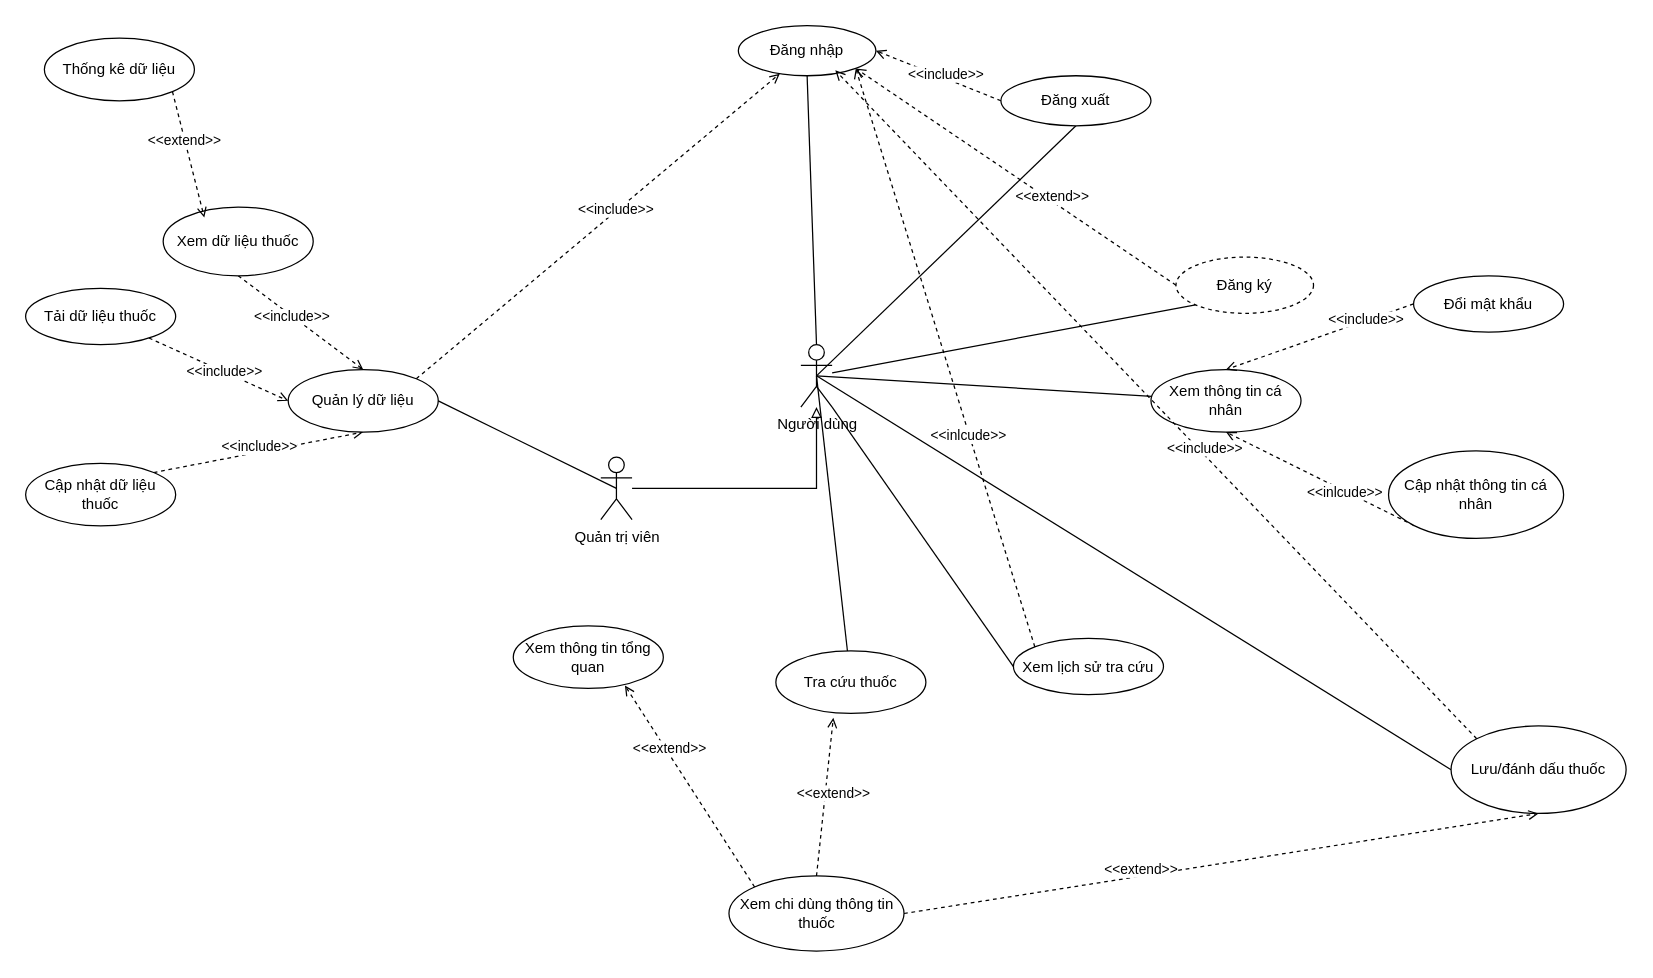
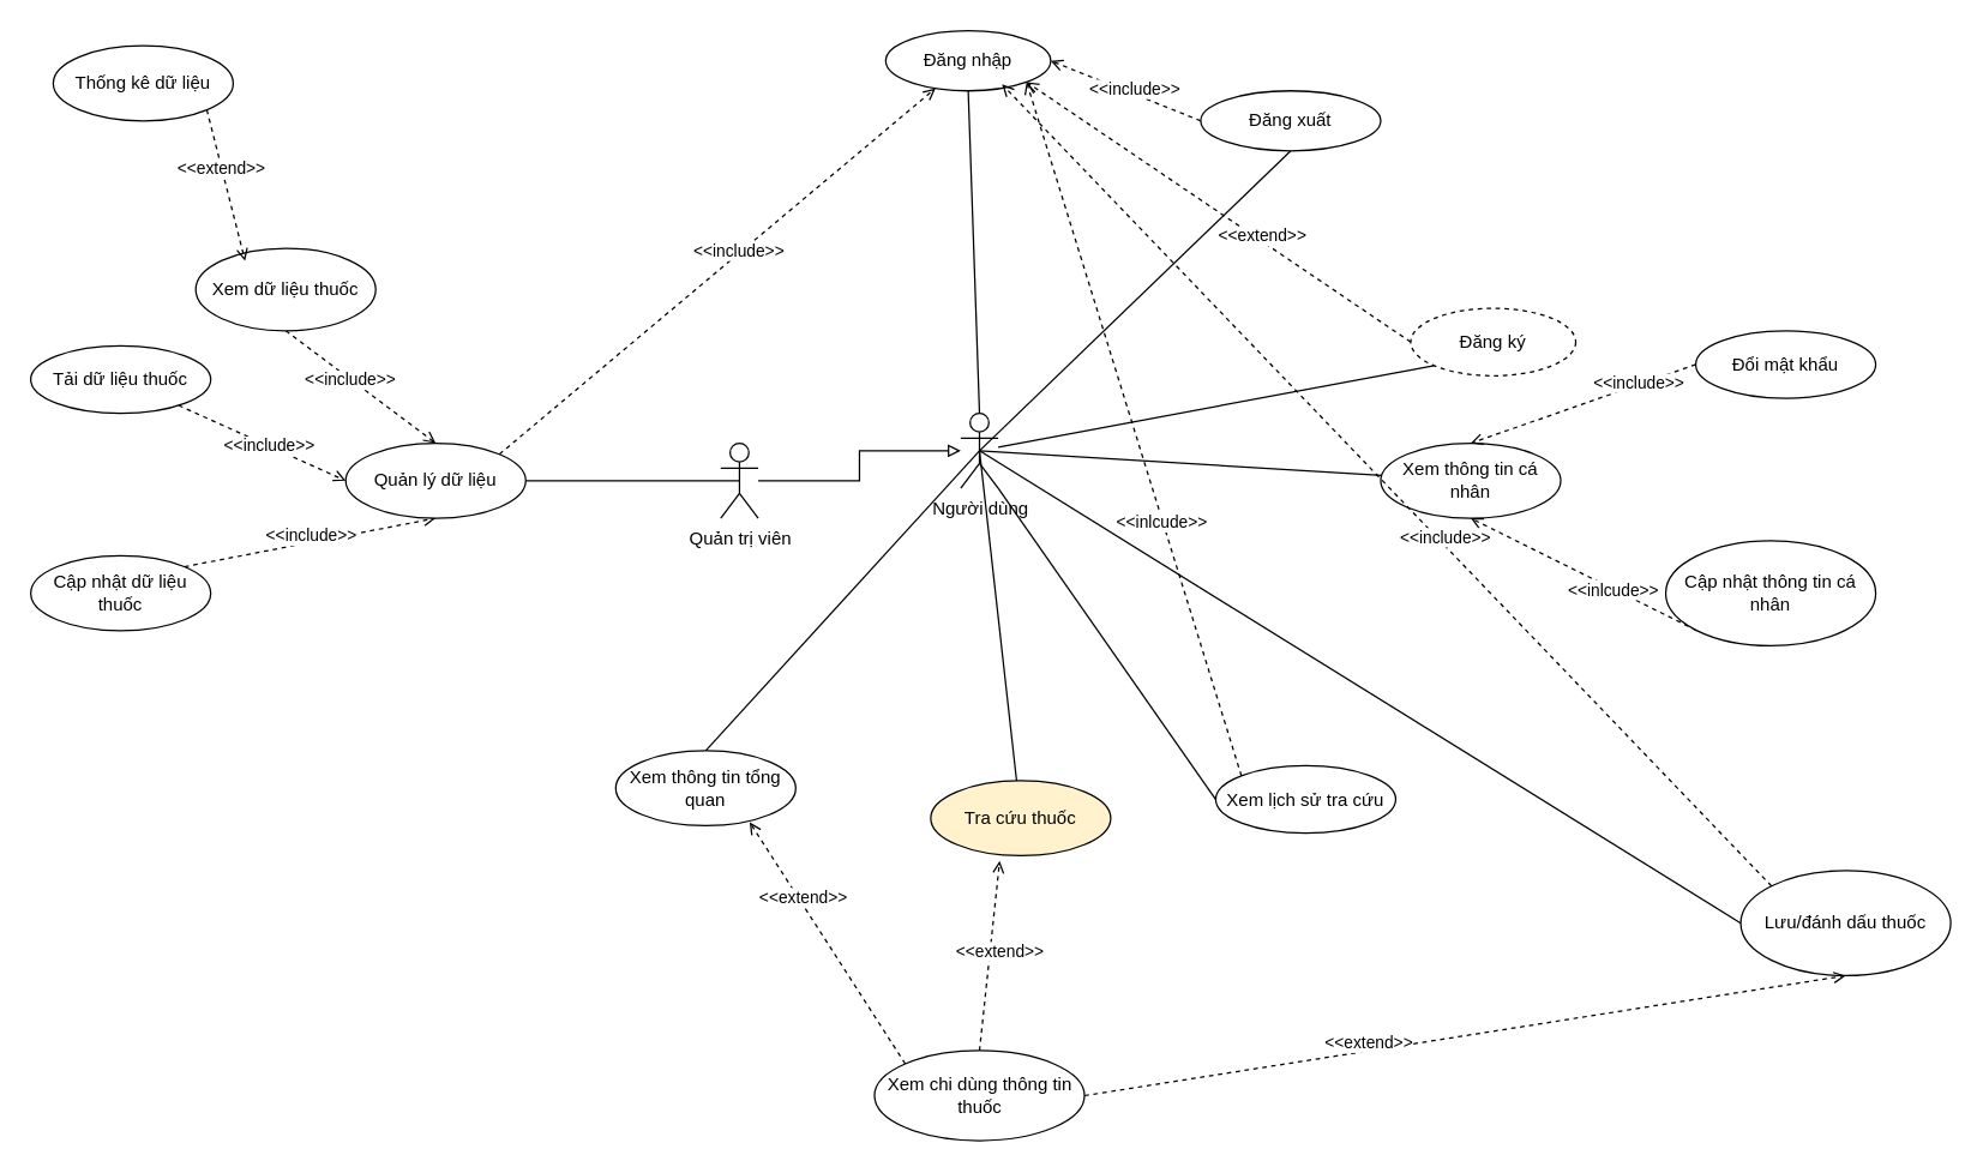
  <mxCell id="0" />
  <mxCell id="1" parent="0" />
  <mxCell id="2" style="edgeStyle=orthogonalEdgeStyle;rounded=0;orthogonalLoop=1;jettySize=auto;html=1;endArrow=block;endFill=0;" parent="1" source="3" target="12" edge="1"><mxGeometry relative="1" as="geometry" /></mxCell>
- <mxCell id="3" value="Quản trị viên" style="shape=umlActor;verticalLabelPosition=bottom;verticalAlign=top;html=1;outlineConnect=0;" parent="1" vertex="1"><mxGeometry x="480" y="365" width="25" height="50" as="geometry" /></mxCell>
+ <mxCell id="3" value="Quản trị viên" style="shape=umlActor;verticalLabelPosition=bottom;verticalAlign=top;html=1;outlineConnect=0;" parent="1" vertex="1"><mxGeometry x="480" y="295" width="25" height="50" as="geometry" /></mxCell>
  <mxCell id="4" style="rounded=0;orthogonalLoop=1;jettySize=auto;html=1;entryX=0;entryY=1;entryDx=0;entryDy=0;endArrow=none;endFill=0;" parent="1" source="12" target="16" edge="1"><mxGeometry relative="1" as="geometry" /></mxCell>
  <mxCell id="5" style="rounded=0;orthogonalLoop=1;jettySize=auto;html=1;exitX=0.5;exitY=0;exitDx=0;exitDy=0;exitPerimeter=0;entryX=0.5;entryY=1;entryDx=0;entryDy=0;endArrow=none;endFill=0;" parent="1" source="12" target="13" edge="1"><mxGeometry relative="1" as="geometry" /></mxCell>
  <mxCell id="6" style="rounded=0;orthogonalLoop=1;jettySize=auto;html=1;exitX=0.5;exitY=0.5;exitDx=0;exitDy=0;exitPerimeter=0;entryX=0.5;entryY=1;entryDx=0;entryDy=0;endArrow=none;endFill=0;" parent="1" source="12" target="39" edge="1"><mxGeometry relative="1" as="geometry" /></mxCell>
  <mxCell id="7" style="rounded=0;orthogonalLoop=1;jettySize=auto;html=1;exitX=0.5;exitY=0.5;exitDx=0;exitDy=0;exitPerimeter=0;endArrow=none;endFill=0;" parent="1" source="12" target="17" edge="1"><mxGeometry relative="1" as="geometry" /></mxCell>
  <mxCell id="8" style="rounded=0;orthogonalLoop=1;jettySize=auto;html=1;exitX=0.5;exitY=0.5;exitDx=0;exitDy=0;exitPerimeter=0;endArrow=none;endFill=0;" parent="1" source="12" target="18" edge="1"><mxGeometry relative="1" as="geometry" /></mxCell>
+ <mxCell id="9" style="rounded=0;orthogonalLoop=1;jettySize=auto;html=1;exitX=0.5;exitY=0.5;exitDx=0;exitDy=0;exitPerimeter=0;entryX=0.5;entryY=0;entryDx=0;entryDy=0;endArrow=none;endFill=0;" parent="1" source="12" target="19" edge="1"><mxGeometry relative="1" as="geometry" /></mxCell>
  <mxCell id="10" style="rounded=0;orthogonalLoop=1;jettySize=auto;html=1;exitX=0.5;exitY=0.5;exitDx=0;exitDy=0;exitPerimeter=0;entryX=0;entryY=0.5;entryDx=0;entryDy=0;endArrow=none;endFill=0;" parent="1" source="12" target="45" edge="1"><mxGeometry relative="1" as="geometry" /></mxCell>
  <mxCell id="11" style="rounded=0;orthogonalLoop=1;jettySize=auto;html=1;exitX=1;exitY=1;exitDx=0;exitDy=0;exitPerimeter=0;endArrow=none;endFill=0;entryX=0;entryY=0.5;entryDx=0;entryDy=0;" parent="1" source="12" target="50" edge="1"><mxGeometry relative="1" as="geometry" /></mxCell>
  <mxCell id="12" value="Người dùng" style="shape=umlActor;verticalLabelPosition=bottom;verticalAlign=top;html=1;outlineConnect=0;" parent="1" vertex="1"><mxGeometry x="640" y="275" width="25" height="50" as="geometry" /></mxCell>
  <mxCell id="13" value="Đăng nhập" style="ellipse;whiteSpace=wrap;html=1;" parent="1" vertex="1"><mxGeometry x="590" y="20" width="110" height="40" as="geometry" /></mxCell>
  <mxCell id="14" style="rounded=0;orthogonalLoop=1;jettySize=auto;html=1;exitX=0;exitY=0.5;exitDx=0;exitDy=0;entryX=1;entryY=1;entryDx=0;entryDy=0;endArrow=open;endFill=0;dashed=1;" parent="1" source="16" target="13" edge="1"><mxGeometry relative="1" as="geometry" /></mxCell>
  <mxCell id="15" value="&amp;lt;&amp;lt;extend&amp;gt;&amp;gt;" style="edgeLabel;html=1;align=center;verticalAlign=middle;resizable=0;points=[];" parent="14" vertex="1" connectable="0"><mxGeometry x="-0.214" y="-2" relative="1" as="geometry"><mxPoint y="-1" as="offset" /></mxGeometry></mxCell>
  <mxCell id="16" value="Đăng ký" style="ellipse;whiteSpace=wrap;html=1;dashed=1;" parent="1" vertex="1"><mxGeometry x="940" y="205" width="110" height="45" as="geometry" /></mxCell>
  <mxCell id="17" value="Xem thông tin cá nhân" style="ellipse;whiteSpace=wrap;html=1;" parent="1" vertex="1"><mxGeometry x="920" y="295" width="120" height="50" as="geometry" /></mxCell>
- <mxCell id="18" value="Tra cứu thuốc" style="ellipse;whiteSpace=wrap;html=1;" parent="1" vertex="1"><mxGeometry x="620" y="520" width="120" height="50" as="geometry" /></mxCell>
+ <mxCell id="18" value="Tra cứu thuốc" style="ellipse;whiteSpace=wrap;html=1;fillColor=#fff2cc;" parent="1" vertex="1"><mxGeometry x="620" y="520" width="120" height="50" as="geometry" /></mxCell>
  <mxCell id="19" value="Xem thông tin tổng quan" style="ellipse;whiteSpace=wrap;html=1;" parent="1" vertex="1"><mxGeometry x="410" y="500" width="120" height="50" as="geometry" /></mxCell>
  <mxCell id="20" style="rounded=0;orthogonalLoop=1;jettySize=auto;html=1;exitX=0.5;exitY=1;exitDx=0;exitDy=0;entryX=0.5;entryY=0;entryDx=0;entryDy=0;endArrow=open;endFill=0;dashed=1;" parent="1" source="29" target="28" edge="1"><mxGeometry relative="1" as="geometry" /></mxCell>
  <mxCell id="21" value="&amp;lt;&amp;lt;include&amp;gt;&amp;gt;" style="edgeLabel;html=1;align=center;verticalAlign=middle;resizable=0;points=[];" parent="20" vertex="1" connectable="0"><mxGeometry x="-0.148" relative="1" as="geometry"><mxPoint y="1" as="offset" /></mxGeometry></mxCell>
  <mxCell id="22" style="rounded=0;orthogonalLoop=1;jettySize=auto;html=1;endArrow=open;endFill=0;dashed=1;entryX=0;entryY=0.5;entryDx=0;entryDy=0;" parent="1" source="30" target="28" edge="1"><mxGeometry relative="1" as="geometry" /></mxCell>
  <mxCell id="23" value="&amp;lt;&amp;lt;include&amp;gt;&amp;gt;" style="edgeLabel;html=1;align=center;verticalAlign=middle;resizable=0;points=[];" parent="22" vertex="1" connectable="0"><mxGeometry x="0.074" relative="1" as="geometry"><mxPoint as="offset" /></mxGeometry></mxCell>
  <mxCell id="24" style="rounded=0;orthogonalLoop=1;jettySize=auto;html=1;exitX=1;exitY=0;exitDx=0;exitDy=0;entryX=0.5;entryY=1;entryDx=0;entryDy=0;endArrow=open;endFill=0;dashed=1;" parent="1" source="42" target="28" edge="1"><mxGeometry relative="1" as="geometry" /></mxCell>
  <mxCell id="25" value="&amp;lt;&amp;lt;include&amp;gt;&amp;gt;" style="edgeLabel;html=1;align=center;verticalAlign=middle;resizable=0;points=[];" parent="24" vertex="1" connectable="0"><mxGeometry x="0.003" y="5" relative="1" as="geometry"><mxPoint x="1" as="offset" /></mxGeometry></mxCell>
  <mxCell id="26" style="rounded=0;orthogonalLoop=1;jettySize=auto;html=1;exitX=1;exitY=0;exitDx=0;exitDy=0;endArrow=open;endFill=0;dashed=1;" parent="1" source="28" target="13" edge="1"><mxGeometry relative="1" as="geometry" /></mxCell>
  <mxCell id="27" value="&amp;lt;&amp;lt;include&amp;gt;&amp;gt;" style="edgeLabel;html=1;align=center;verticalAlign=middle;resizable=0;points=[];" parent="26" vertex="1" connectable="0"><mxGeometry x="0.103" y="2" relative="1" as="geometry"><mxPoint as="offset" /></mxGeometry></mxCell>
  <mxCell id="28" value="Quản lý dữ liệu" style="ellipse;whiteSpace=wrap;html=1;" parent="1" vertex="1"><mxGeometry x="230" y="295" width="120" height="50" as="geometry" /></mxCell>
  <mxCell id="29" value="Xem dữ liệu thuốc" style="ellipse;whiteSpace=wrap;html=1;" parent="1" vertex="1"><mxGeometry x="130" y="165" width="120" height="55" as="geometry" /></mxCell>
  <mxCell id="30" value="Tải dữ liệu thuốc" style="ellipse;whiteSpace=wrap;html=1;" parent="1" vertex="1"><mxGeometry x="20" y="230" width="120" height="45" as="geometry" /></mxCell>
  <mxCell id="31" style="rounded=0;orthogonalLoop=1;jettySize=auto;html=1;exitX=0;exitY=1;exitDx=0;exitDy=0;entryX=0.5;entryY=1;entryDx=0;entryDy=0;dashed=1;endArrow=open;endFill=0;" parent="1" source="33" target="17" edge="1"><mxGeometry relative="1" as="geometry" /></mxCell>
  <mxCell id="32" value="&amp;lt;&amp;lt;inlcude&amp;gt;&amp;gt;" style="edgeLabel;html=1;align=center;verticalAlign=middle;resizable=0;points=[];" parent="31" vertex="1" connectable="0"><mxGeometry x="-0.259" relative="1" as="geometry"><mxPoint as="offset" /></mxGeometry></mxCell>
  <mxCell id="33" value="Cập nhật thông tin cá nhân" style="ellipse;whiteSpace=wrap;html=1;" parent="1" vertex="1"><mxGeometry x="1110" y="360" width="140" height="70" as="geometry" /></mxCell>
  <mxCell id="34" style="rounded=0;orthogonalLoop=1;jettySize=auto;html=1;exitX=0;exitY=0.5;exitDx=0;exitDy=0;entryX=0.5;entryY=0;entryDx=0;entryDy=0;endArrow=open;endFill=0;dashed=1;" parent="1" source="36" target="17" edge="1"><mxGeometry relative="1" as="geometry" /></mxCell>
  <mxCell id="35" value="&amp;lt;&amp;lt;include&amp;gt;&amp;gt;" style="edgeLabel;html=1;align=center;verticalAlign=middle;resizable=0;points=[];" parent="34" vertex="1" connectable="0"><mxGeometry x="-0.481" y="-2" relative="1" as="geometry"><mxPoint x="1" as="offset" /></mxGeometry></mxCell>
  <mxCell id="36" value="Đổi mật khẩu" style="ellipse;whiteSpace=wrap;html=1;" parent="1" vertex="1"><mxGeometry x="1130" y="220" width="120" height="45" as="geometry" /></mxCell>
  <mxCell id="37" style="rounded=0;orthogonalLoop=1;jettySize=auto;html=1;exitX=0;exitY=0.5;exitDx=0;exitDy=0;entryX=1;entryY=0.5;entryDx=0;entryDy=0;dashed=1;endArrow=open;endFill=0;" parent="1" source="39" target="13" edge="1"><mxGeometry relative="1" as="geometry" /></mxCell>
  <mxCell id="38" value="&amp;lt;&amp;lt;include&amp;gt;&amp;gt;" style="edgeLabel;html=1;align=center;verticalAlign=middle;resizable=0;points=[];" parent="37" vertex="1" connectable="0"><mxGeometry x="-0.089" y="-4" relative="1" as="geometry"><mxPoint as="offset" /></mxGeometry></mxCell>
  <mxCell id="39" value="Đăng xuất" style="ellipse;whiteSpace=wrap;html=1;" parent="1" vertex="1"><mxGeometry x="800" y="60" width="120" height="40" as="geometry" /></mxCell>
  <mxCell id="40" style="rounded=0;orthogonalLoop=1;jettySize=auto;html=1;exitX=0.5;exitY=0.5;exitDx=0;exitDy=0;exitPerimeter=0;entryX=1;entryY=0.5;entryDx=0;entryDy=0;endArrow=none;endFill=0;" parent="1" source="3" target="28" edge="1"><mxGeometry relative="1" as="geometry" /></mxCell>
  <mxCell id="41" value="Thống kê dữ liệu" style="ellipse;whiteSpace=wrap;html=1;" parent="1" vertex="1"><mxGeometry x="35" y="30" width="120" height="50" as="geometry" /></mxCell>
  <mxCell id="42" value="Cập nhật dữ liệu thuốc" style="ellipse;whiteSpace=wrap;html=1;" parent="1" vertex="1"><mxGeometry x="20" y="370" width="120" height="50" as="geometry" /></mxCell>
  <mxCell id="43" style="rounded=0;orthogonalLoop=1;jettySize=auto;html=1;exitX=1;exitY=1;exitDx=0;exitDy=0;entryX=0.274;entryY=0.151;entryDx=0;entryDy=0;entryPerimeter=0;dashed=1;endArrow=open;endFill=0;" parent="1" source="41" target="29" edge="1"><mxGeometry relative="1" as="geometry" /></mxCell>
  <mxCell id="44" value="&amp;lt;&amp;lt;extend&amp;gt;&amp;gt;" style="edgeLabel;html=1;align=center;verticalAlign=middle;resizable=0;points=[];" parent="43" vertex="1" connectable="0"><mxGeometry x="-0.223" y="-1" relative="1" as="geometry"><mxPoint as="offset" /></mxGeometry></mxCell>
  <mxCell id="45" value="Lưu/đánh dấu thuốc" style="ellipse;whiteSpace=wrap;html=1;" parent="1" vertex="1"><mxGeometry x="1160" y="580" width="140" height="70" as="geometry" /></mxCell>
  <mxCell id="46" style="rounded=0;orthogonalLoop=1;jettySize=auto;html=1;exitX=0;exitY=0;exitDx=0;exitDy=0;entryX=0.705;entryY=0.892;entryDx=0;entryDy=0;entryPerimeter=0;endArrow=open;endFill=0;dashed=1;" parent="1" source="45" target="13" edge="1"><mxGeometry relative="1" as="geometry" /></mxCell>
  <mxCell id="47" value="&amp;lt;&amp;lt;include&amp;gt;&amp;gt;" style="edgeLabel;html=1;align=center;verticalAlign=middle;resizable=0;points=[];" parent="46" vertex="1" connectable="0"><mxGeometry x="-0.142" y="-3" relative="1" as="geometry"><mxPoint y="-1" as="offset" /></mxGeometry></mxCell>
  <mxCell id="48" style="rounded=0;orthogonalLoop=1;jettySize=auto;html=1;exitX=0;exitY=0;exitDx=0;exitDy=0;entryX=1;entryY=1;entryDx=0;entryDy=0;endArrow=open;endFill=0;dashed=1;" parent="1" source="50" target="13" edge="1"><mxGeometry relative="1" as="geometry" /></mxCell>
  <mxCell id="49" value="&amp;lt;&amp;lt;inlcude&amp;gt;&amp;gt;" style="edgeLabel;html=1;align=center;verticalAlign=middle;resizable=0;points=[];" parent="48" vertex="1" connectable="0"><mxGeometry x="-0.267" y="1" relative="1" as="geometry"><mxPoint as="offset" /></mxGeometry></mxCell>
  <mxCell id="50" value="Xem lịch sử tra cứu" style="ellipse;whiteSpace=wrap;html=1;" parent="1" vertex="1"><mxGeometry x="810" y="510" width="120" height="45" as="geometry" /></mxCell>
  <mxCell id="51" style="rounded=0;orthogonalLoop=1;jettySize=auto;html=1;exitX=1;exitY=0.5;exitDx=0;exitDy=0;entryX=0.5;entryY=1;entryDx=0;entryDy=0;dashed=1;endArrow=open;endFill=0;" parent="1" source="53" target="45" edge="1"><mxGeometry relative="1" as="geometry" /></mxCell>
  <mxCell id="52" value="&amp;lt;&amp;lt;extend&amp;gt;&amp;gt;" style="edgeLabel;html=1;align=center;verticalAlign=middle;resizable=0;points=[];" parent="51" vertex="1" connectable="0"><mxGeometry x="-0.25" y="6" relative="1" as="geometry"><mxPoint x="-1" as="offset" /></mxGeometry></mxCell>
  <mxCell id="53" value="Xem chi dùng thông tin thuốc" style="ellipse;whiteSpace=wrap;html=1;" parent="1" vertex="1"><mxGeometry x="582.5" y="700" width="140" height="60" as="geometry" /></mxCell>
  <mxCell id="54" style="rounded=0;orthogonalLoop=1;jettySize=auto;html=1;exitX=0;exitY=0;exitDx=0;exitDy=0;entryX=0.744;entryY=0.953;entryDx=0;entryDy=0;entryPerimeter=0;dashed=1;endArrow=open;endFill=0;" parent="1" source="53" target="19" edge="1"><mxGeometry relative="1" as="geometry" /></mxCell>
  <mxCell id="55" value="&amp;lt;&amp;lt;extend&amp;gt;&amp;gt;" style="edgeLabel;html=1;align=center;verticalAlign=middle;resizable=0;points=[];" parent="54" vertex="1" connectable="0"><mxGeometry x="0.367" y="-3" relative="1" as="geometry"><mxPoint as="offset" /></mxGeometry></mxCell>
  <mxCell id="56" style="rounded=0;orthogonalLoop=1;jettySize=auto;html=1;exitX=0.5;exitY=0;exitDx=0;exitDy=0;entryX=0.383;entryY=1.07;entryDx=0;entryDy=0;entryPerimeter=0;dashed=1;endArrow=open;endFill=0;" parent="1" source="53" target="18" edge="1"><mxGeometry relative="1" as="geometry" /></mxCell>
  <mxCell id="57" value="&amp;lt;&amp;lt;extend&amp;gt;&amp;gt;" style="edgeLabel;html=1;align=center;verticalAlign=middle;resizable=0;points=[];" parent="56" vertex="1" connectable="0"><mxGeometry x="0.081" y="-6" relative="1" as="geometry"><mxPoint y="1" as="offset" /></mxGeometry></mxCell>
